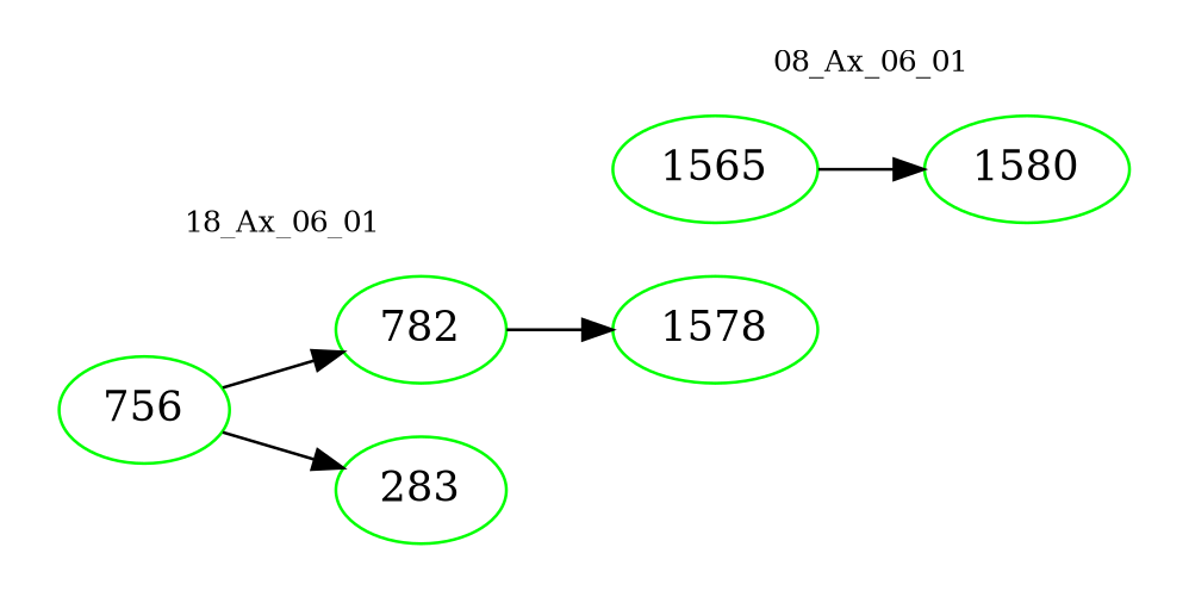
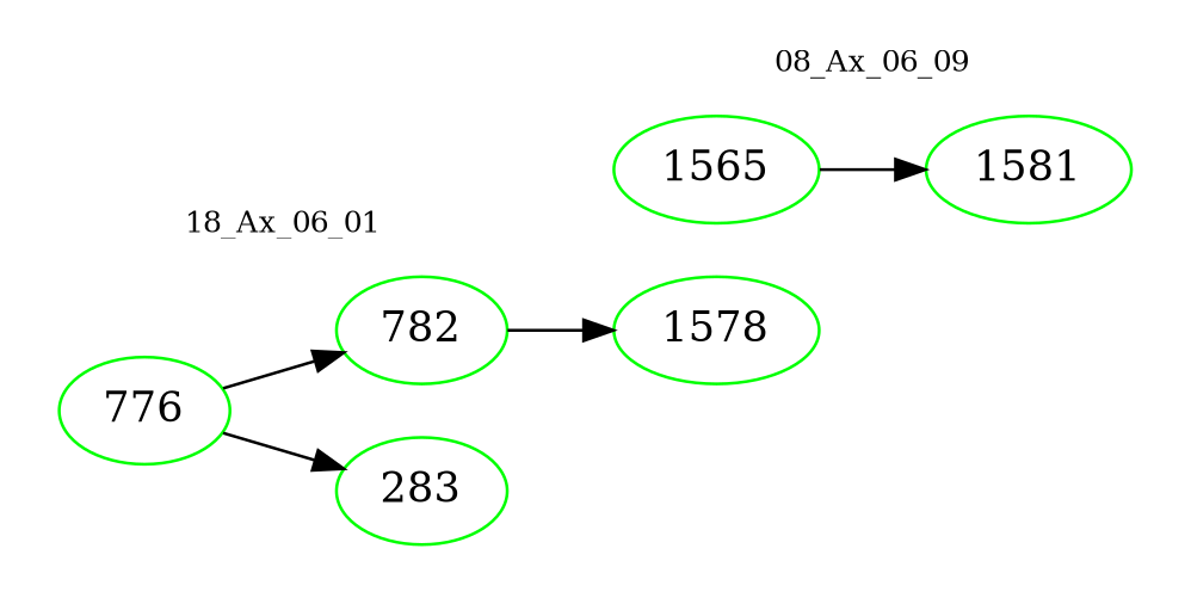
  digraph {
    rankdir=LR
    node [color=green]
    edge [color=black]
-   n1 [label=756]
+   n1 [label=776]
    n2 [label=283]
    n3 [label=782]
    n4 [label=1565]
-   n5 [label=1580]
+   n5 [label=1581]
    n6 [label=1578]
    subgraph cluster_1 {
      color=white
      fontsize=10
      label="18_Ax_06_01"
      n1
      n2
      n3
    }
    subgraph cluster_2 {
      color=white
      fontsize=10
-     label="08_Ax_06_01"
+     label="08_Ax_06_09"
      n4
      n5
      n6
    }
    n1 -> n2
    n1 -> n3
    n3 -> n6
    n4 -> n5
  }
